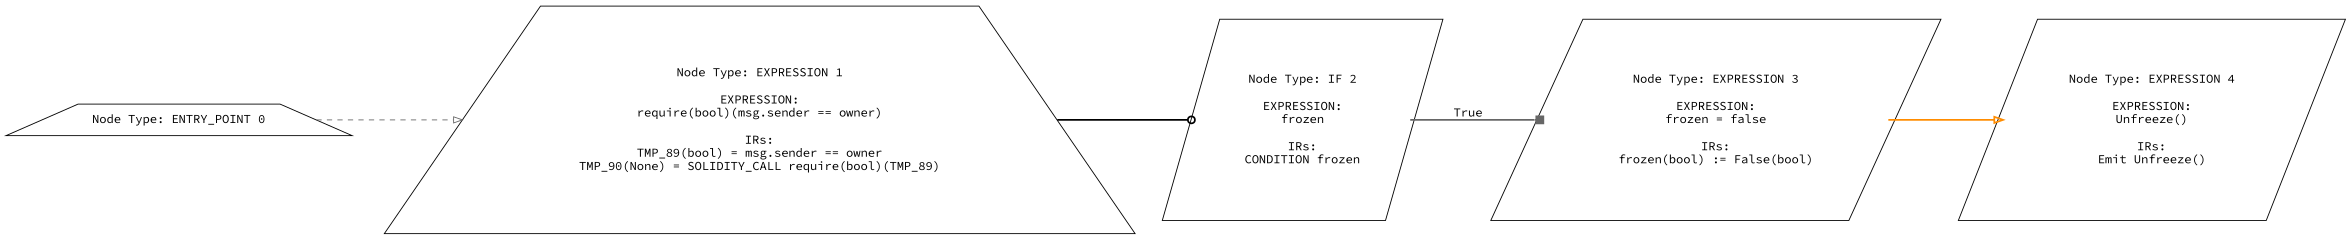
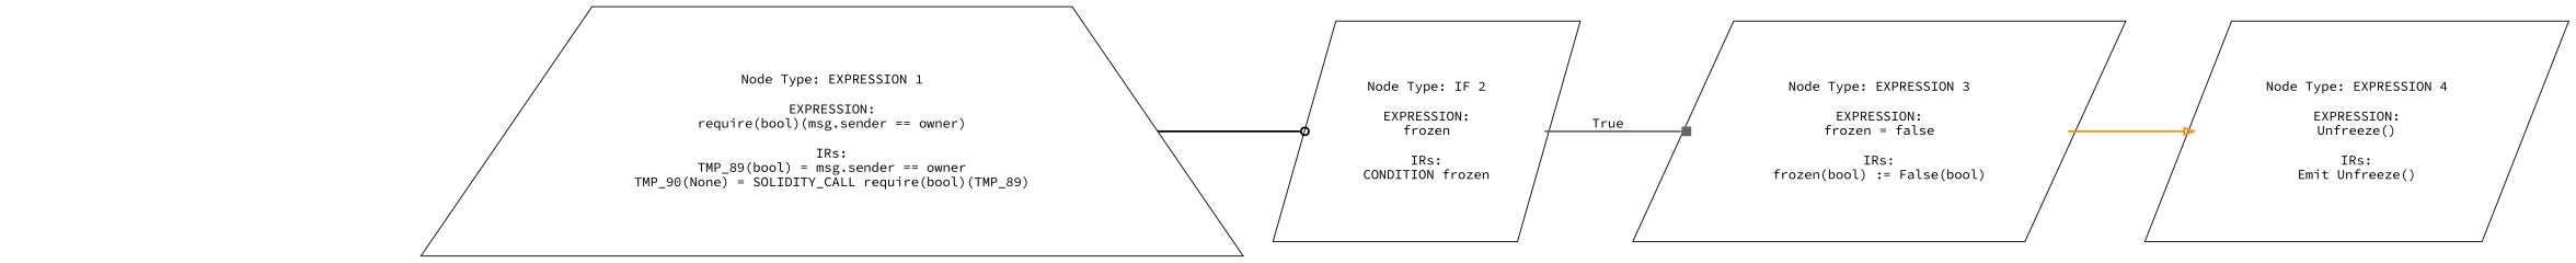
  digraph {
    fontname="Source Code Pro"
    rankdir=LR
    node [fontname="Source Code Pro" shape=parallelogram]
    edge [arrowhead=onormal color=gray40 fontname="Source Code Pro" style=bold]
-   n1 [label="Node Type: ENTRY_POINT 0\n" shape=trapezium]
    n2 [label="Node Type: EXPRESSION 1\n\nEXPRESSION:\nrequire(bool)(msg.sender == owner)\n\nIRs:\nTMP_89(bool) = msg.sender == owner\nTMP_90(None) = SOLIDITY_CALL require(bool)(TMP_89)" shape=trapezium]
    n3 [label="Node Type: IF 2\n\nEXPRESSION:\nfrozen\n\nIRs:\nCONDITION frozen"]
    n4 [label="Node Type: EXPRESSION 3\n\nEXPRESSION:\nfrozen = false\n\nIRs:\nfrozen(bool) := False(bool)"]
    n5 [label="Node Type: EXPRESSION 4\n\nEXPRESSION:\nUnfreeze()\n\nIRs:\nEmit Unfreeze()"]
-   n1 -> n2 [style=dashed]
    n2 -> n3 [arrowhead=odot color=black]
    n3 -> n4 [arrowhead=box label=True]
    n4 -> n5 [color=darkorange]
  }
